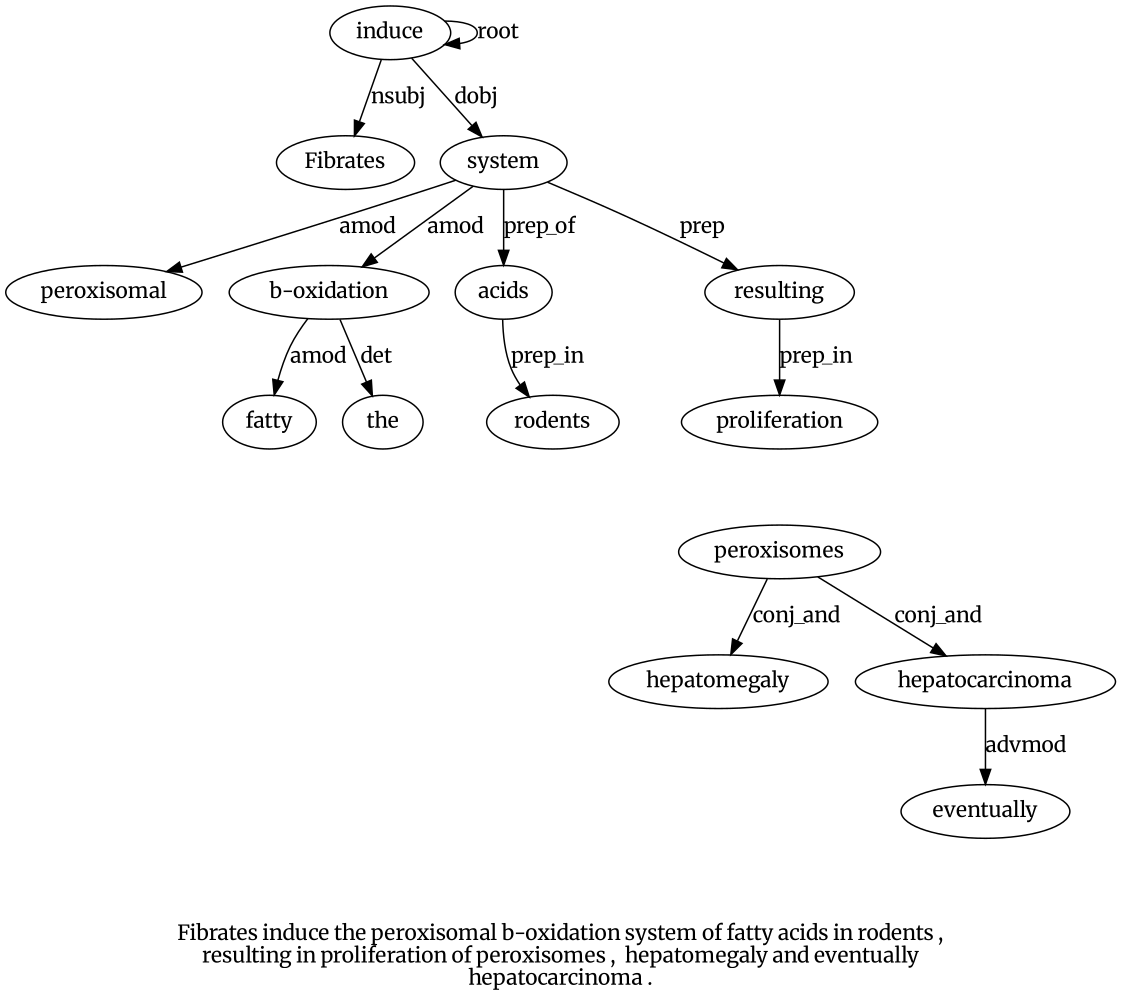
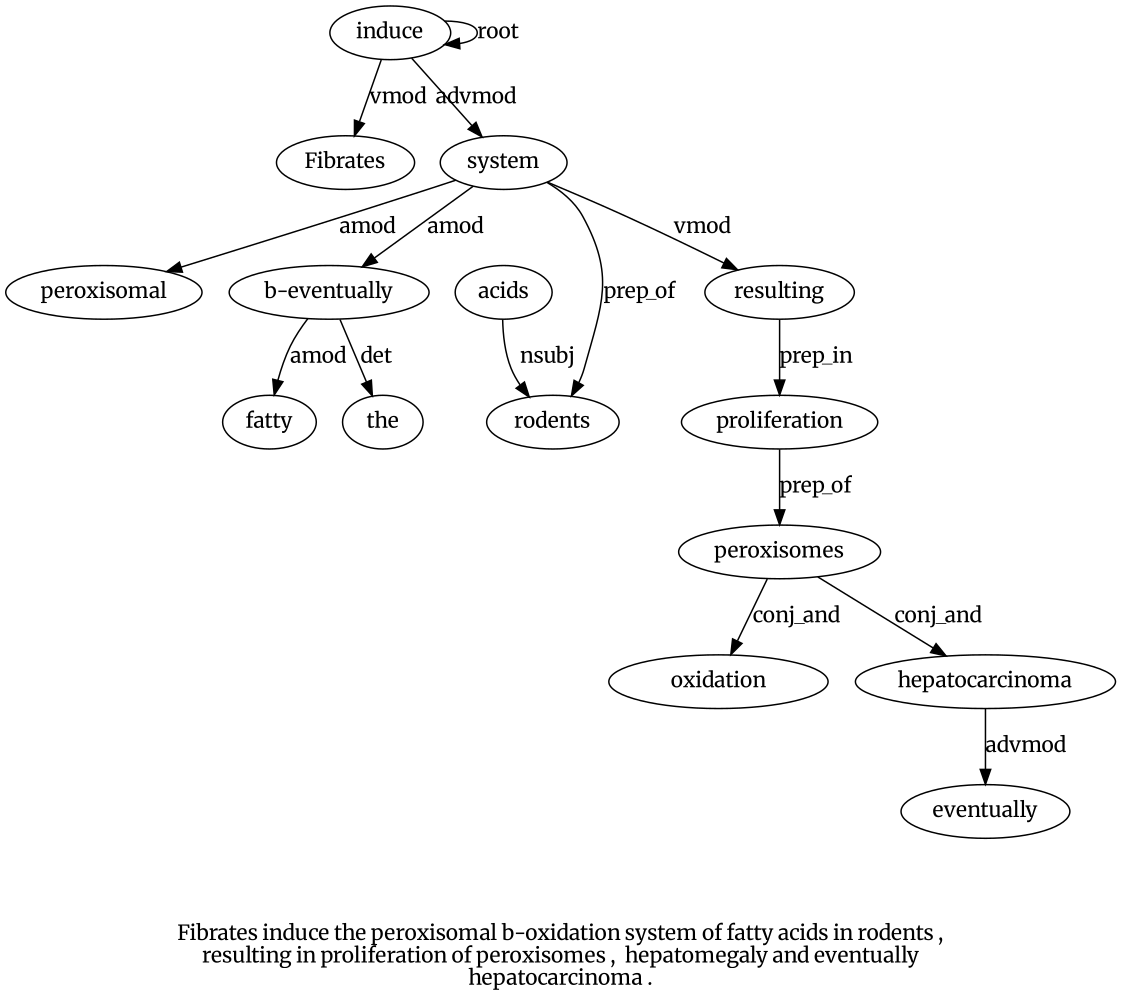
  digraph {
    fontname=Merriweather
    label="Fibrates induce the peroxisomal b-oxidation system of fatty acids in rodents ,\nresulting in proliferation of peroxisomes ,  hepatomegaly and eventually\nhepatocarcinoma ."
    node [fillcolor=white fontname=Merriweather style=filled]
    edge [fontname=Merriweather]
    n1 [label=induce]
    n2 [label=Fibrates]
    n3 [label=system]
    n4 [label=peroxisomal]
-   n5 [label="b-oxidation"]
+   n5 [label="b-eventually"]
    n6 [label=acids]
    n7 [label=resulting]
    n8 [label=the]
    n9 [label=fatty]
    n10 [label=rodents]
    n11 [label=proliferation]
    n12 [label=peroxisomes]
-   n13 [label=hepatomegaly]
+   n13 [label=oxidation]
    n14 [label=hepatocarcinoma]
    n15 [label=eventually]
    n1 -> n1 [label=root]
-   n1 -> n2 [label=nsubj]
-   n1 -> n3 [label=dobj]
+   n1 -> n2 [label=vmod]
+   n1 -> n3 [label=advmod]
    n3 -> n4 [label=amod]
    n3 -> n5 [label=amod]
-   n3 -> n6 [label=prep_of]
-   n3 -> n7 [label=prep]
+   n3 -> n10 [label=prep_of]
+   n3 -> n7 [label=vmod]
    n5 -> n8 [label=det]
    n5 -> n9 [label=amod]
-   n6 -> n10 [label=prep_in]
+   n6 -> n10 [label=nsubj]
    n7 -> n11 [label=prep_in]
+   n11 -> n12 [label=prep_of]
    n12 -> n13 [label=conj_and]
    n12 -> n14 [label=conj_and]
    n14 -> n15 [label=advmod]
  }
